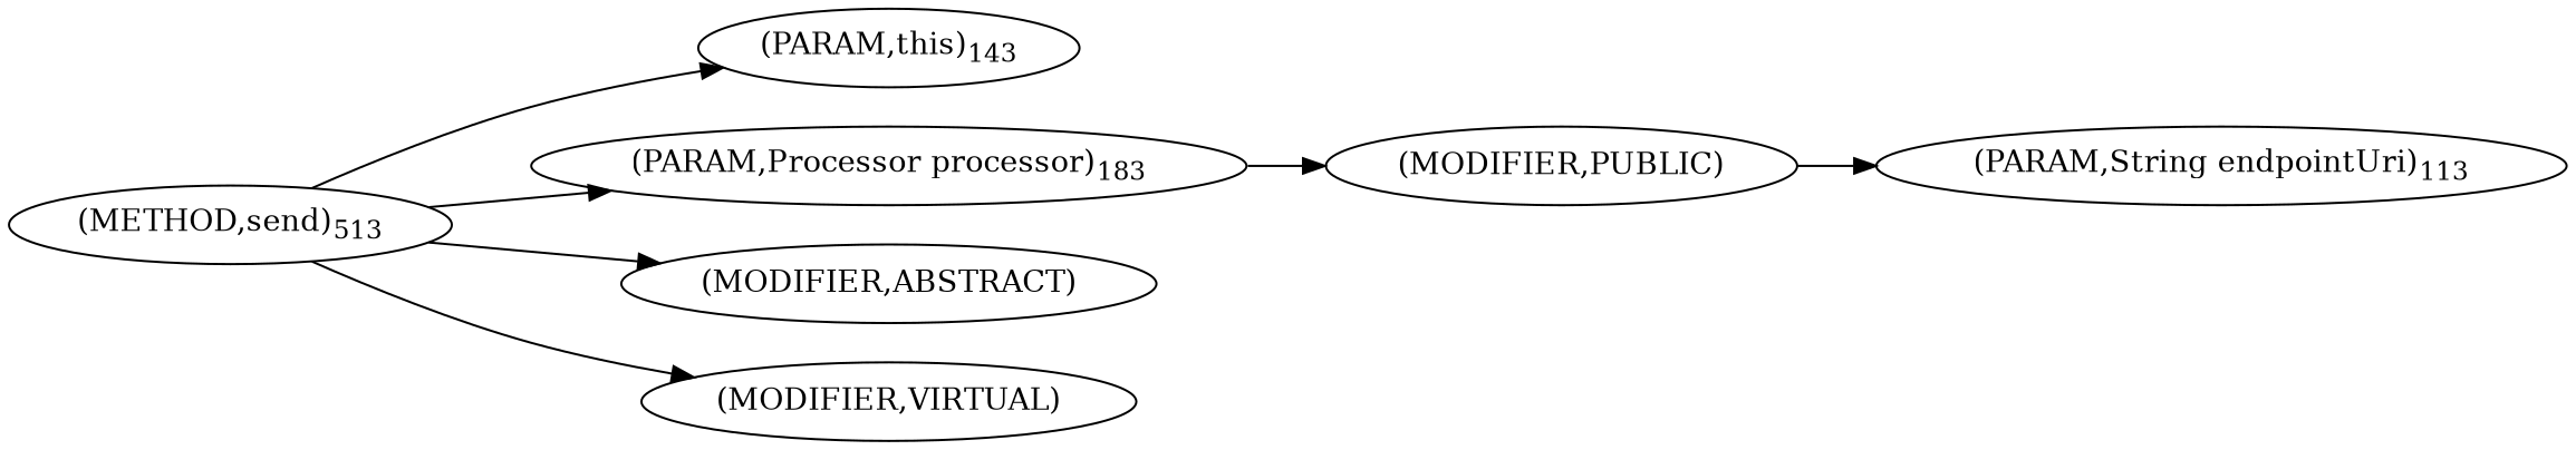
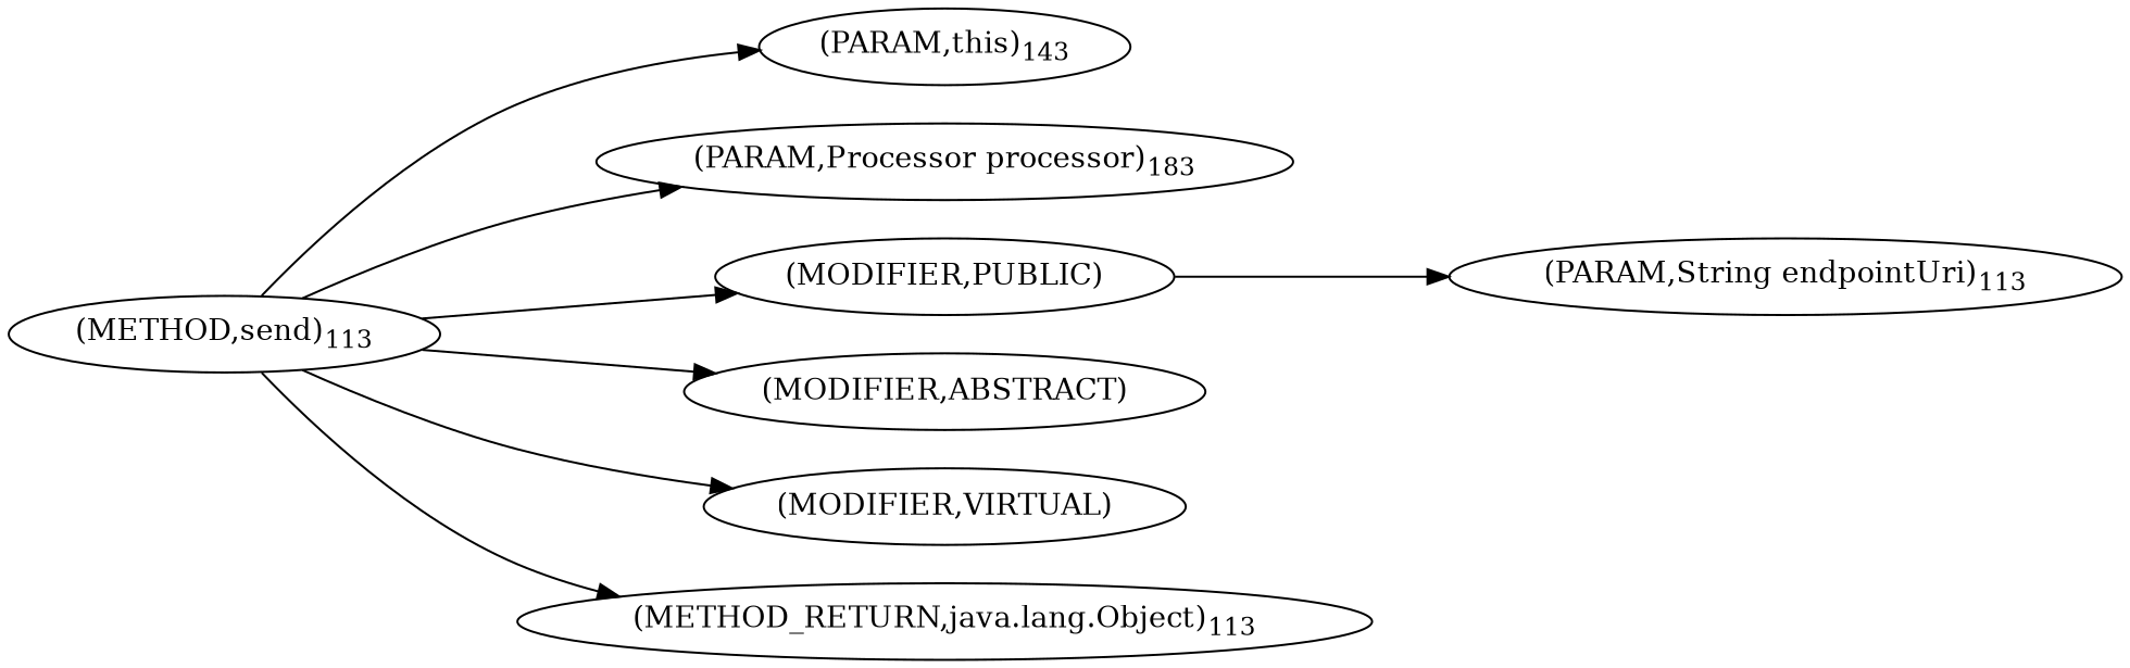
  digraph {
    rankdir=LR
-   n1 [label=<(METHOD,send)<SUB>513</SUB>>]
+   n1 [label=<(METHOD,send)<SUB>113</SUB>>]
    n2 [label=<(PARAM,this)<SUB>143</SUB>>]
    n3 [label=<(PARAM,Processor processor)<SUB>183</SUB>>]
    n4 [label=<(MODIFIER,PUBLIC)>]
    n5 [label=<(MODIFIER,ABSTRACT)>]
    n6 [label=<(MODIFIER,VIRTUAL)>]
+   n7 [label=<(METHOD_RETURN,java.lang.Object)<SUB>113</SUB>>]
    n8 [label=<(PARAM,String endpointUri)<SUB>113</SUB>>]
    n1 -> n2
    n1 -> n3
-   n3 -> n4
+   n1 -> n4
    n1 -> n5
    n1 -> n6
+   n1 -> n7
    n4 -> n8
  }
